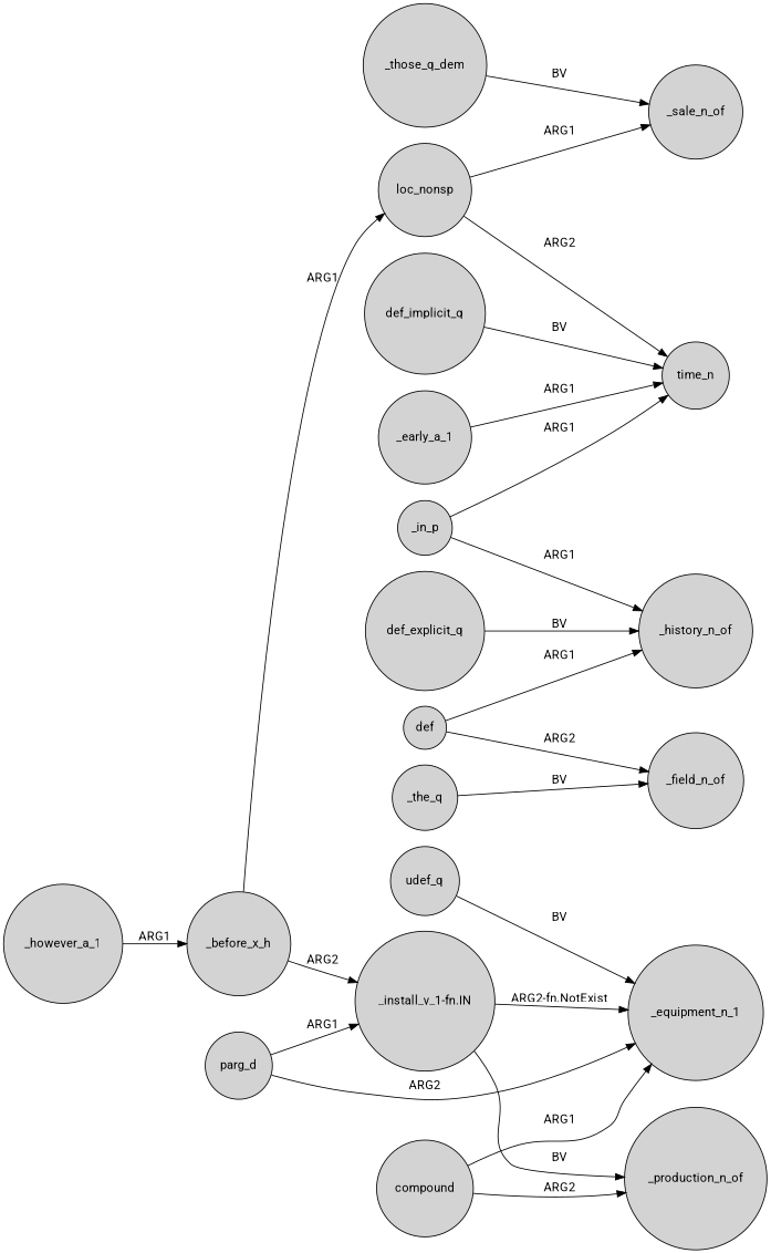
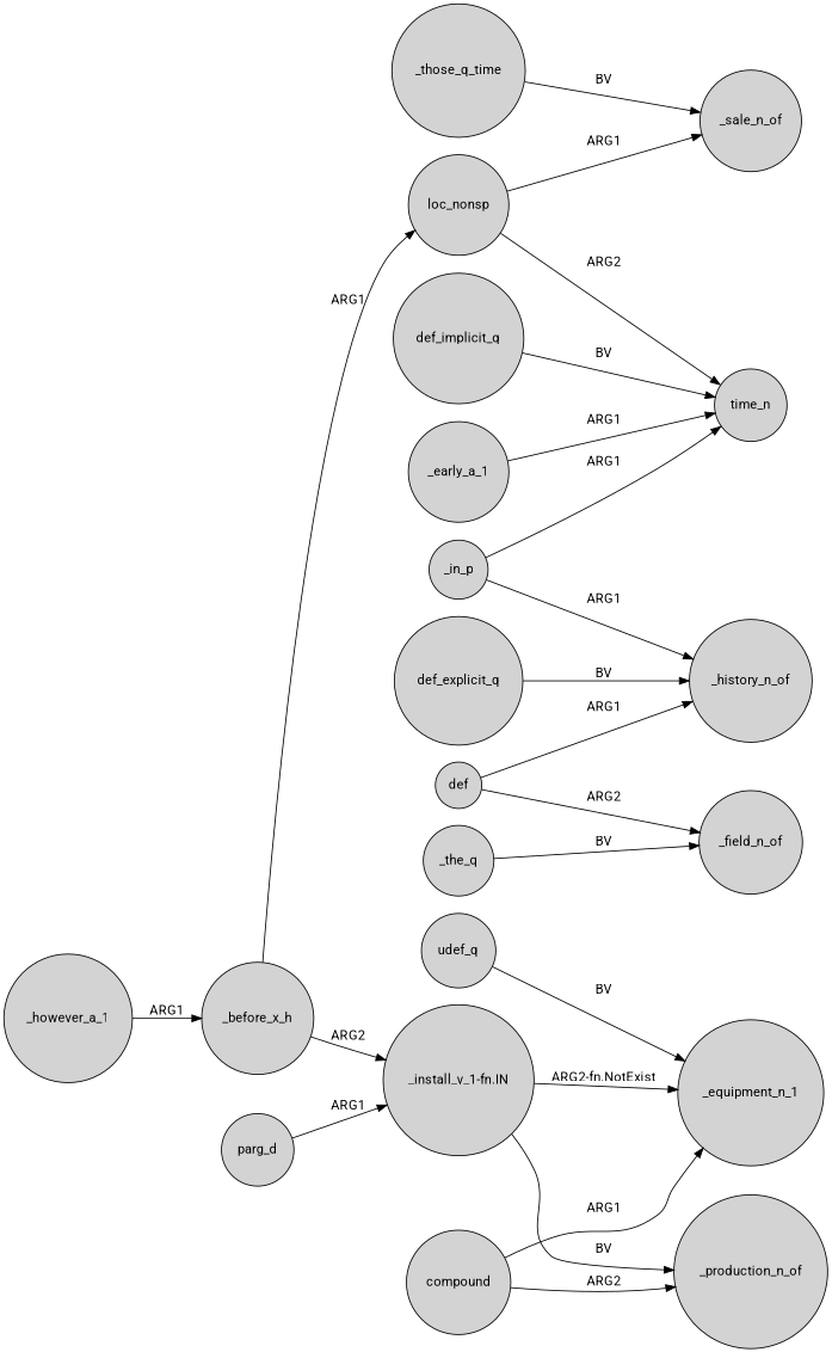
  digraph {
    fontname=Roboto
    rankdir=LR
    node [fontname=Roboto shape=circle style=filled]
    edge [fontname=Roboto]
    loc_nonsp
    _sale_n_of
    time_n
    udef_q
    _equipment_n_1
    parg_d
    "_install_v_1-fn.IN"
    _production_n_of
    def_explicit_q
    _history_n_of
    _before_x_h
-   _those_q_dem
+   _those_q_dem [label=_those_q_time]
    compound
    _in_p
    _the_q
    _field_n_of
    n17 [label=def]
    _early_a_1
    _however_a_1
    def_implicit_q
    loc_nonsp -> _sale_n_of [label=ARG1]
    loc_nonsp -> time_n [label=ARG2]
    udef_q -> _equipment_n_1 [label=BV]
-   parg_d -> _equipment_n_1 [label=ARG2]
    parg_d -> "_install_v_1-fn.IN" [label=ARG1]
    "_install_v_1-fn.IN" -> _equipment_n_1 [label="ARG2-fn.NotExist"]
    "_install_v_1-fn.IN" -> _production_n_of [label=BV]
    def_explicit_q -> _history_n_of [label=BV]
    _before_x_h -> loc_nonsp [label=ARG1]
    _before_x_h -> "_install_v_1-fn.IN" [label=ARG2]
    _those_q_dem -> _sale_n_of [label=BV]
    compound -> _equipment_n_1 [label=ARG1]
    compound -> _production_n_of [label=ARG2]
    _in_p -> time_n [label=ARG1]
    _in_p -> _history_n_of [label=ARG1]
    _the_q -> _field_n_of [label=BV]
    n17 -> _history_n_of [label=ARG1]
    n17 -> _field_n_of [label=ARG2]
    _early_a_1 -> time_n [label=ARG1]
    _however_a_1 -> _before_x_h [label=ARG1]
    def_implicit_q -> time_n [label=BV]
  }
